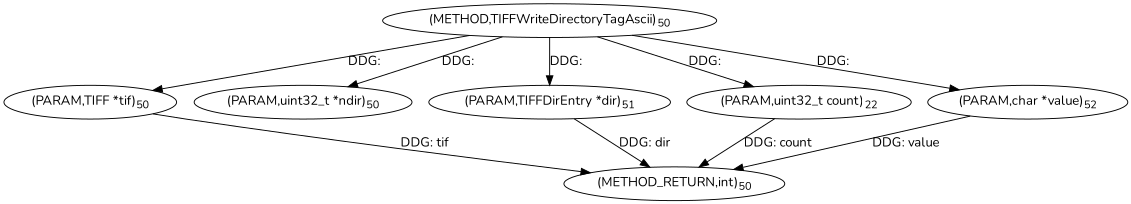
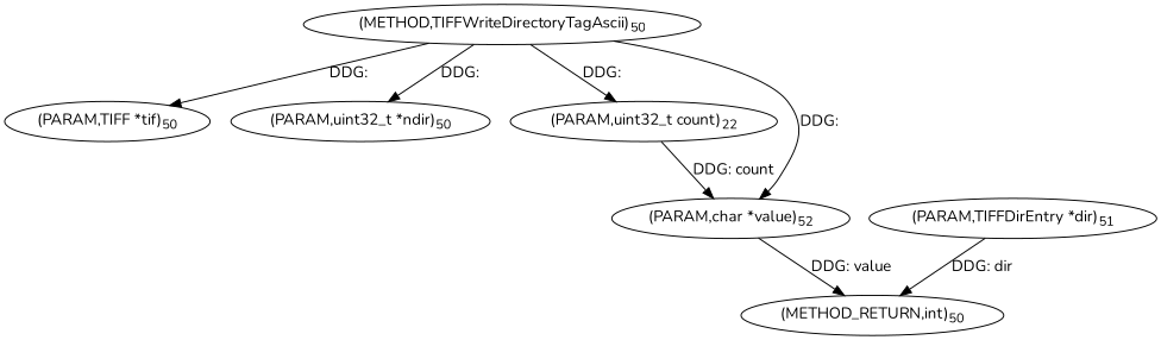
  digraph {
    fontname=Nunito
    node [fontname=Nunito]
    edge [fontname=Nunito]
    n1 [label=<(METHOD,TIFFWriteDirectoryTagAscii)<SUB>50</SUB>>]
    n2 [label=<(PARAM,TIFF *tif)<SUB>50</SUB>>]
    n3 [label=<(PARAM,uint32_t *ndir)<SUB>50</SUB>>]
    n4 [label=<(PARAM,TIFFDirEntry *dir)<SUB>51</SUB>>]
    n5 [label=<(PARAM,uint32_t count)<SUB>22</SUB>>]
    n6 [label=<(PARAM,char *value)<SUB>52</SUB>>]
    n7 [label=<(METHOD_RETURN,int)<SUB>50</SUB>>]
    n1 -> n2 [label="DDG: "]
    n1 -> n3 [label="DDG: "]
-   n1 -> n4 [label="DDG: "]
    n1 -> n5 [label="DDG: "]
    n1 -> n6 [label="DDG: "]
-   n2 -> n7 [label="DDG: tif"]
    n4 -> n7 [label="DDG: dir"]
-   n5 -> n7 [label="DDG: count"]
+   n5 -> n6 [label="DDG: count"]
    n6 -> n7 [label="DDG: value"]
  }
